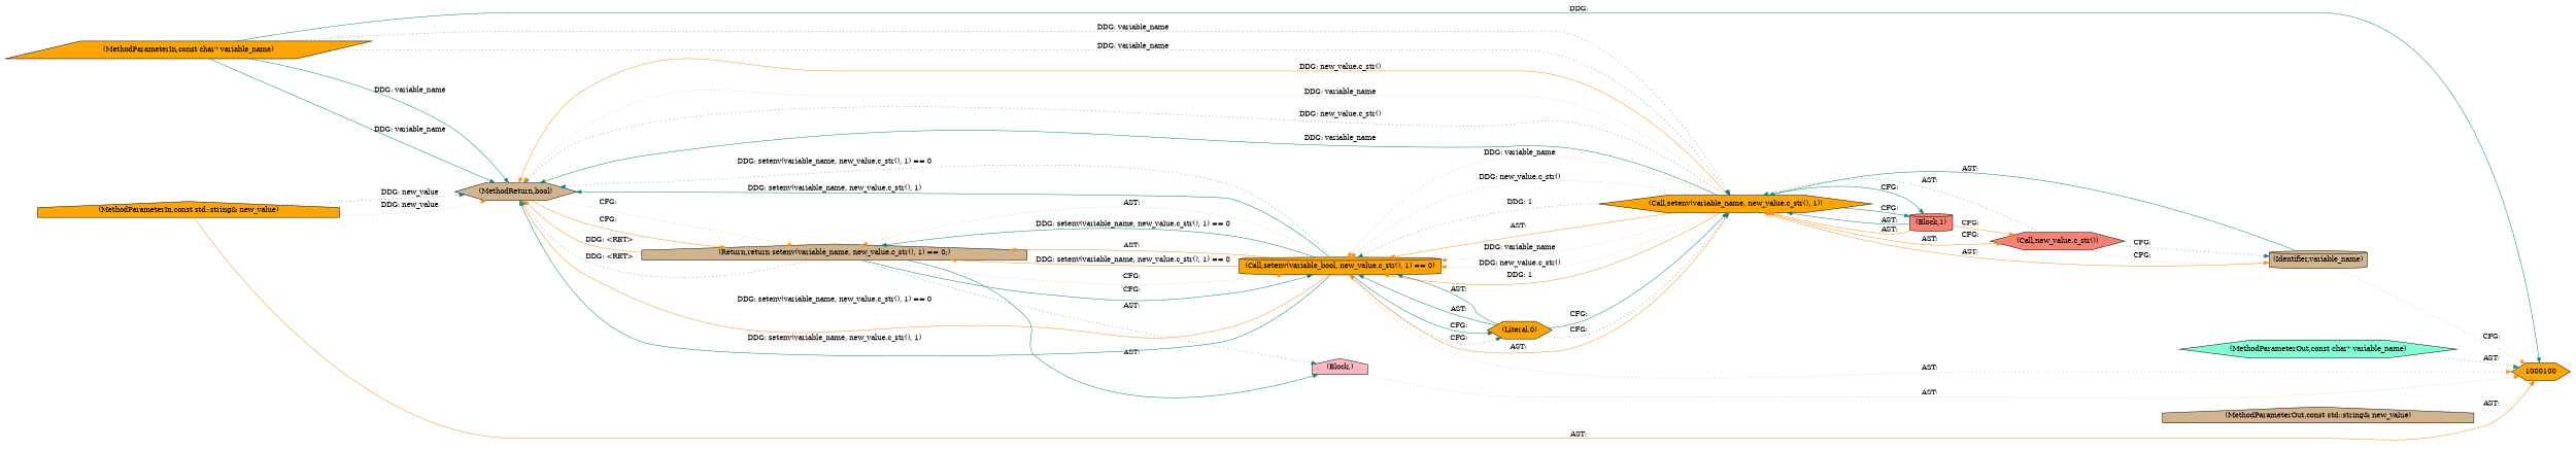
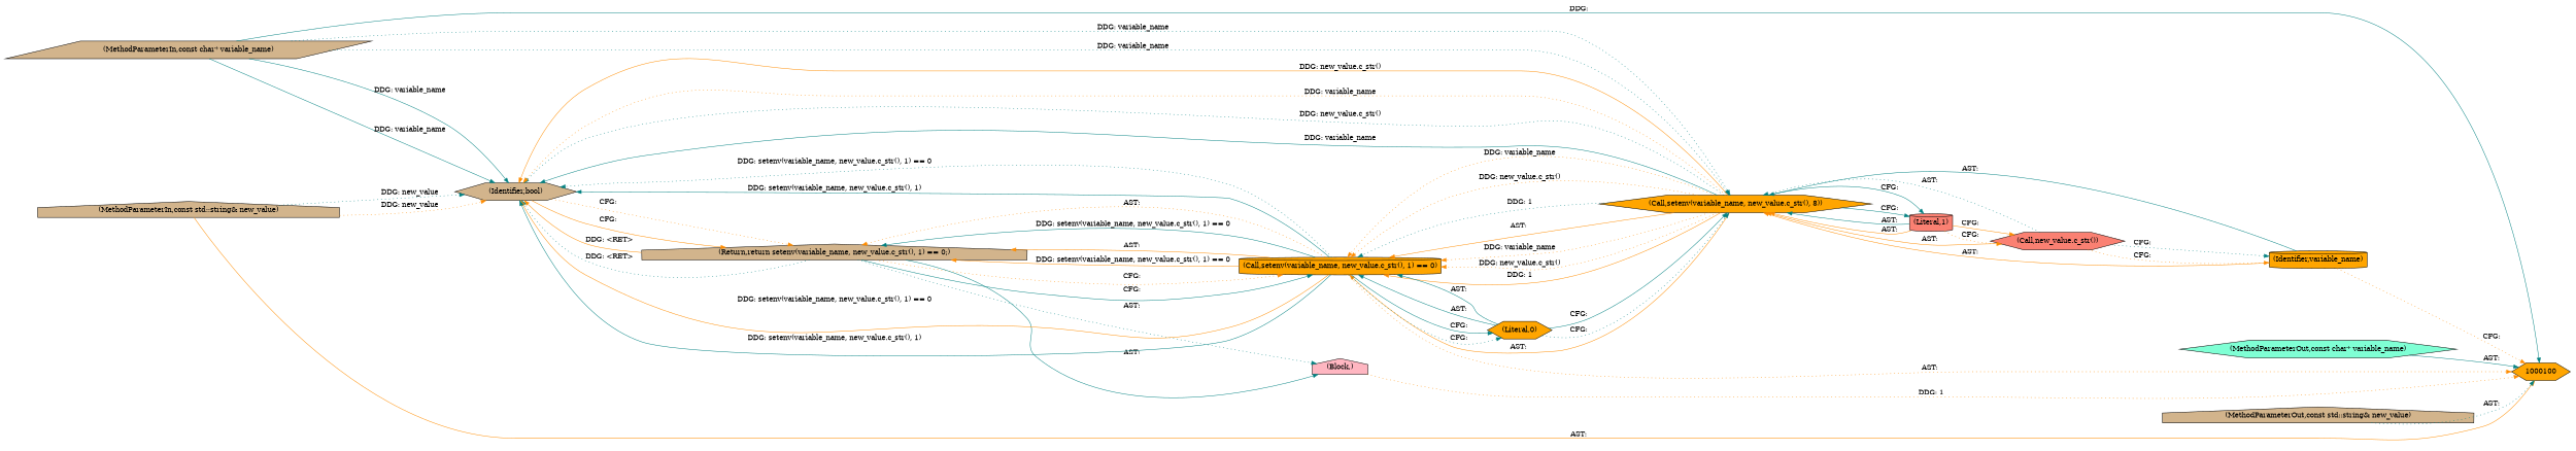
  digraph {
    rankdir=LR
    node [fillcolor=tan shape=hexagon style=filled]
    edge [color=teal style=solid]
-   n1 [fillcolor=orange label="(MethodParameterIn,const char* variable_name)" shape=parallelogram]
-   n2 [label="(MethodReturn,bool)"]
-   n3 [fillcolor=orange label="(Call,setenv(variable_name, new_value.c_str(), 1))"]
+   n1 [label="(MethodParameterIn,const char* variable_name)" shape=parallelogram]
+   n2 [label="(Identifier,bool)"]
+   n3 [fillcolor=orange label="(Call,setenv(variable_name, new_value.c_str(), 8))"]
    1000100 [fillcolor=orange]
    n5 [label="(Return,return setenv(variable_name, new_value.c_str(), 1) == 0;)" shape=house]
-   n6 [fillcolor=orange label="(Call,setenv(variable_bool, new_value.c_str(), 1) == 0)" shape=cylinder]
-   n7 [fillcolor=salmon label="(Block,1)" shape=cylinder]
+   n6 [fillcolor=orange label="(Call,setenv(variable_name, new_value.c_str(), 1) == 0)" shape=cylinder]
+   n7 [fillcolor=salmon label="(Literal,1)" shape=cylinder]
    n8 [fillcolor=aquamarine label="(MethodParameterOut,const char* variable_name)"]
    n9 [fillcolor=lightpink label="(Block,)" shape=house]
-   n10 [fillcolor=orange label="(MethodParameterIn,const std::string& new_value)" shape=house]
+   n10 [label="(MethodParameterIn,const std::string& new_value)" shape=house]
    n11 [label="(MethodParameterOut,const std::string& new_value)" shape=house]
    n12 [fillcolor=orange label="(Literal,0)"]
    n13 [fillcolor=salmon label="(Call,new_value.c_str())"]
-   n14 [label="(Identifier,variable_name)" shape=cylinder]
+   n14 [fillcolor=orange label="(Identifier,variable_name)" shape=cylinder]
    n1 -> n2 [label="DDG: variable_name"]
    n1 -> n2 [label="DDG: variable_name"]
    n1 -> n3 [label="DDG: variable_name" style=dotted]
    n1 -> n3 [label="DDG: variable_name" style=dotted]
    n1 -> 1000100 [label="DDG: "]
    n2 -> n5 [color=darkorange label="CFG: " style=dotted]
    n2 -> n5 [color=darkorange label="CFG: "]
    n3 -> n2 [label="DDG: new_value.c_str()" style=dotted]
    n3 -> n2 [label="DDG: variable_name"]
    n3 -> n2 [color=darkorange label="DDG: new_value.c_str()"]
    n3 -> n2 [color=darkorange label="DDG: variable_name" style=dotted]
    n3 -> n6 [color=darkorange label="AST: "]
    n3 -> n6 [color=darkorange label="DDG: variable_name" style=dotted]
    n3 -> n6 [color=darkorange label="DDG: new_value.c_str()" style=dotted]
    n3 -> n6 [label="DDG: 1" style=dotted]
    n3 -> n6 [color=darkorange label="AST: "]
    n3 -> n6 [color=darkorange label="DDG: variable_name" style=dotted]
    n3 -> n6 [color=darkorange label="DDG: new_value.c_str()" style=dotted]
    n3 -> n6 [color=darkorange label="DDG: 1"]
    n3 -> n7 [label="CFG: "]
    n3 -> n7 [label="CFG: "]
    n5 -> n2 [color=darkorange label="DDG: <RET>"]
    n5 -> n2 [label="DDG: <RET>" style=dotted]
    n5 -> n6 [color=darkorange label="CFG: " style=dotted]
    n5 -> n6 [label="CFG: "]
    n5 -> n9 [label="AST: " style=dotted]
    n5 -> n9 [label="AST: "]
    n6 -> n2 [label="DDG: setenv(variable_name, new_value.c_str(), 1) == 0" style=dotted]
    n6 -> n2 [label="DDG: setenv(variable_name, new_value.c_str(), 1)"]
    n6 -> n2 [color=darkorange label="DDG: setenv(variable_name, new_value.c_str(), 1) == 0"]
    n6 -> n2 [label="DDG: setenv(variable_name, new_value.c_str(), 1)"]
    n6 -> 1000100 [color=darkorange label="AST: " style=dotted]
    n6 -> n5 [color=darkorange label="AST: " style=dotted]
    n6 -> n5 [label="DDG: setenv(variable_name, new_value.c_str(), 1) == 0"]
    n6 -> n5 [color=darkorange label="AST: "]
    n6 -> n5 [color=darkorange label="DDG: setenv(variable_name, new_value.c_str(), 1) == 0"]
    n6 -> n12 [label="CFG: "]
    n6 -> n12 [label="CFG: " style=dotted]
    n7 -> n3 [label="AST: "]
    n7 -> n3 [color=darkorange label="AST: "]
    n7 -> n13 [color=darkorange label="CFG: "]
    n7 -> n13 [color=darkorange label="CFG: " style=dotted]
-   n8 -> 1000100 [label="AST: " style=dotted]
-   n9 -> 1000100 [color=darkorange label="AST: " style=dotted]
+   n8 -> 1000100 [label="AST: "]
+   n9 -> 1000100 [color=darkorange label="DDG: 1" style=dotted]
    n10 -> n2 [label="DDG: new_value" style=dotted]
    n10 -> n2 [color=darkorange label="DDG: new_value" style=dotted]
    n10 -> 1000100 [color=darkorange label="AST: "]
-   n11 -> 1000100 [color=darkorange label="AST: " style=dotted]
+   n11 -> 1000100 [label="AST: " style=dotted]
    n12 -> n3 [label="CFG: "]
    n12 -> n3 [label="CFG: " style=dotted]
    n12 -> n6 [label="AST: "]
    n12 -> n6 [label="AST: "]
    n13 -> n3 [label="AST: " style=dotted]
    n13 -> n3 [color=darkorange label="AST: "]
    n13 -> n14 [color=darkorange label="CFG: " style=dotted]
    n13 -> n14 [label="CFG: " style=dotted]
    n14 -> n3 [label="AST: "]
    n14 -> n3 [color=darkorange label="AST: "]
    n14 -> 1000100 [color=darkorange label="CFG: " style=dotted]
  }
